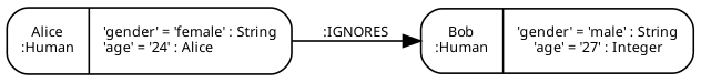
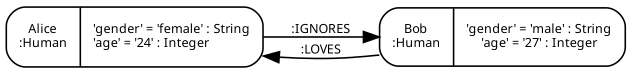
  digraph {
    rankdir=LR
    node [fontname="Noto Sans" fontsize=8 shape=Mrecord]
    edge [fontname="Noto Sans" fontsize=8]
-   n1 [label="{Alice\n:Human|'gender' = 'female' : String\l'age' = '24' : Alice\l}"]
+   n1 [label="{Alice\n:Human|'gender' = 'female' : String\l'age' = '24' : Integer\l}"]
    n2 [label="{Bob\n:Human|'gender' = 'male' : String\l'age' = '27' : Integer}"]
    n1 -> n2 [label=":IGNORES\n"]
+   n2 -> n1 [label=":LOVES\n"]
  }
